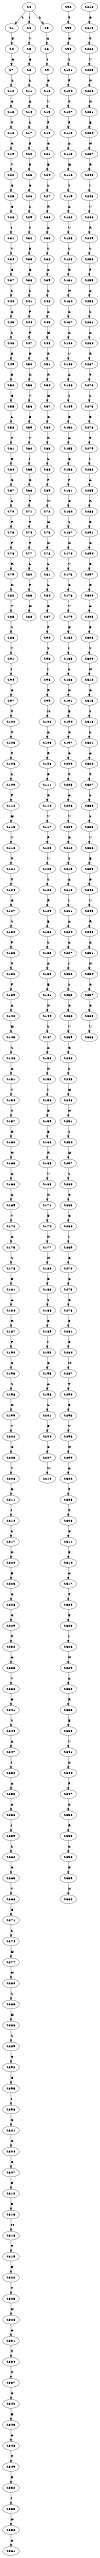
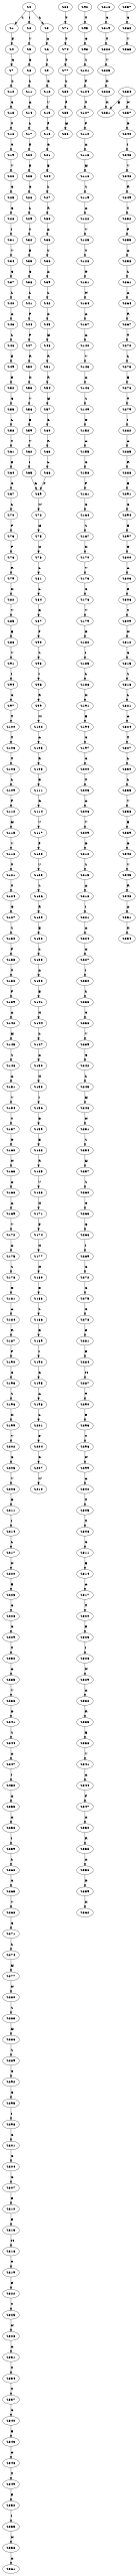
  strict digraph {
    S0
    S1
    S2
    S3
    S4
    S5
    S6
    S7
    S8
    S9
    S10
    S11
    S12
    S13
    S14
    S15
    S16
    S17
    S18
    S19
    S20
    S21
    S22
    S23
    S24
    S25
    S26
    S27
    S28
    S29
    S30
    S31
    S32
    S33
    S34
    S35
    S36
    S37
    S38
    S39
    S40
    S41
    S42
    S43
    S44
    S45
    S46
    S47
    S48
    S49
    S50
    S51
    S52
    S53
    S54
    S55
    S56
    S57
    S58
    S59
    S60
    S61
    S62
    S63
    S64
    S65
    S66
    S67
    S68
    S69
    S70
    S71
    S72
    S73
    S74
    S75
    S76
    S77
    S78
    S79
    S80
    S81
    S82
    S83
    S84
    S85
    S86
    S87
    S88
    S90
    S91
    S93
    S94
    S92
    S95
    S96
    S97
    S98
    S99
    S100
    S101
    S102
    S103
    S104
    S105
    S106
    S107
    S108
    S109
    S110
    S111
    S112
    S113
    S114
    S115
    S116
    S117
    S118
    S119
    S120
    S121
    S122
    S123
    S124
    S125
    S126
    S127
    S128
    S129
    S130
    S131
    S132
    S133
    S134
    S135
    S136
    S137
    S138
    S139
    S140
    S141
    S142
    S143
    S144
    S145
    S146
    S147
    S148
    S149
    S150
    S151
    S152
    S153
    S154
    S155
    S156
    S157
    S158
    S159
    S160
    S161
    S162
    S163
    S164
    S165
    S166
    S167
    S168
    S169
    S170
    S171
    S172
    S173
    S174
    S175
    S176
    S177
    S178
    S179
    S180
    S181
    S182
    S183
    S184
    S185
    S186
    S187
    S188
    S189
    S190
    S191
    S192
    S193
    S194
    S195
    S196
    S197
    S198
    S199
    S200
    S201
    S202
    S203
    S204
    S205
    S206
    S207
    S208
    S209
    S210
    S211
    S212
    S214
    S215
    S217
    S218
    S216
    S219
    S220
    S221
    S222
    S223
    S224
    S225
    S226
    S227
    S228
    S229
    S230
    S231
    S232
    S233
    S234
    S235
    S236
    S237
    S238
    S239
    S240
    S241
    S242
    S243
    S244
    S245
    S246
    S247
    S248
    S249
-   S250
+   S250 [label=S450]
    S251
    S252
    S253
    S254
    S255
    S256
    S257
    S258
    S259
    S260
    S261
    S262
    S263
    S264
    S265
    S266
    S267
    S268
    S269
    S270
    S271
    S272
    S273
    S274
    S275
    S276
    S277
    S278
    S279
    S280
    S281
    S282
    S283
    S284
    S285
    S286
    S287
    S288
    S289
    S290
    S291
    S292
    S293
    S294
    S295
    S296
    S297
    S298
    S299
    S300
    S301
    S302
-   S303 [label=S403]
+   S303
    S304
    S305
    S306
    S307
    S308
    S309
    S310
    S311
    S312
    S313
    S314
    S315
    S316
    S317
    S318
    S319
    S320
    S321
    S322
    S323
    S324
    S325
    S326
    S327
    S328
    S329
    S330
    S331
    S332
    S333
    S334
    S335
    S336
    S337
    S338
    S339
    S340
    S341
    S342
    S343
    S344
    S345
    S346
    S347
    S348
    S349
    S350
    S351
    S352
    S353
    S354
    S355
    S356
    S357
    S358
    S359
    S360
    S361
    S362
    S363
    S0 -> S1 [label=S]
    S0 -> S2 [label=I]
    S0 -> S3 [label=L]
    S1 -> S4 [label=F]
    S2 -> S5 [label=V]
    S3 -> S6 [label=A]
    S4 -> S7 [label=G]
    S5 -> S8 [label=G]
    S6 -> S9 [label=I]
    S7 -> S10 [label=L]
    S8 -> S11 [label=L]
    S9 -> S12 [label=G]
    S10 -> S13 [label=G]
    S11 -> S14 [label=A]
    S12 -> S15 [label=V]
    S13 -> S16 [label=T]
    S14 -> S17 [label=L]
    S15 -> S18 [label=P]
    S16 -> S19 [label=C]
    S17 -> S20 [label=F]
    S18 -> S21 [label=G]
    S19 -> S22 [label=V]
    S20 -> S23 [label=F]
    S21 -> S24 [label=E]
    S22 -> S25 [label=G]
    S23 -> S26 [label=G]
    S24 -> S27 [label=L]
    S25 -> S28 [label=G]
    S26 -> S29 [label=L]
    S27 -> S30 [label=R]
    S28 -> S31 [label=I]
    S29 -> S32 [label=Y]
    S30 -> S33 [label=A]
    S31 -> S34 [label=V]
    S32 -> S35 [label=F]
    S33 -> S36 [label=Y]
    S34 -> S37 [label=G]
    S35 -> S38 [label=G]
    S36 -> S39 [label=A]
    S37 -> S40 [label=L]
    S38 -> S41 [label=L]
    S39 -> S42 [label=L]
    S40 -> S43 [label=A]
    S41 -> S44 [label=P]
    S42 -> S45 [label=A]
    S43 -> S46 [label=L]
    S44 -> S47 [label=P]
    S45 -> S48 [label=H]
    S46 -> S49 [label=F]
    S47 -> S50 [label=R]
    S48 -> S51 [label=R]
    S49 -> S52 [label=F]
    S50 -> S53 [label=K]
    S51 -> S54 [label=R]
    S52 -> S55 [label=G]
    S53 -> S56 [label=V]
    S54 -> S57 [label=H]
    S55 -> S58 [label=L]
    S56 -> S59 [label=E]
    S57 -> S60 [label=G]
    S58 -> S61 [label=Y]
    S59 -> S62 [label=V]
    S60 -> S63 [label=R]
    S61 -> S64 [label=F]
    S62 -> S65 [label=I]
    S63 -> S66 [label=L]
    S64 -> S67 [label=G]
-   S65 -> S68 [label=G]
+   S65 -> S69 [label=G]
    S66 -> S69 [label=P]
    S67 -> S70 [label=L]
    S68 -> S71 [label=T]
    S69 -> S72 [label=W]
    S70 -> S73 [label=P]
    S71 -> S74 [label=T]
    S72 -> S75 [label=H]
    S73 -> S76 [label=P]
    S74 -> S77 [label=T]
    S75 -> S78 [label=K]
    S76 -> S79 [label=R]
    S77 -> S80 [label=L]
    S78 -> S81 [label=L]
    S79 -> S82 [label=K]
    S80 -> S83 [label=P]
    S81 -> S84 [label=L]
    S82 -> S85 [label=V]
    S83 -> S86 [label=H]
    S84 -> S87 [label=E]
-   S85 -> S88 [label=S]
+   S85 -> S88 [label=E]
    S87 -> S90 [label=P]
    S88 -> S91 [label=V]
    S90 -> S93 [label=S]
    S91 -> S94 [label=I]
    S93 -> S96 [label=I]
    S94 -> S97 [label=G]
    S92 -> S95 [label=T]
    S95 -> S98 [label=Q]
    S96 -> S99 [label=R]
    S97 -> S100 [label=T]
    S98 -> S101 [label=S]
    S99 -> S102 [label=M]
    S100 -> S103 [label=T]
    S101 -> S104 [label=P]
    S102 -> S105 [label=A]
    S103 -> S106 [label=T]
    S104 -> S107 [label=T]
    S105 -> S108 [label=R]
    S106 -> S109 [label=L]
    S107 -> S110 [label=P]
    S108 -> S111 [label=D]
    S109 -> S112 [label=P]
    S110 -> S113 [label=A]
    S111 -> S114 [label=G]
    S112 -> S115 [label=H]
    S113 -> S116 [label=H]
    S114 -> S117 [label=V]
    S115 -> S118 [label=V]
    S116 -> S119 [label=S]
    S117 -> S120 [label=P]
    S118 -> S121 [label=T]
    S119 -> S122 [label=A]
    S120 -> S123 [label=V]
    S121 -> S124 [label=T]
    S122 -> S125 [label=V]
    S123 -> S126 [label=S]
    S124 -> S127 [label=Q]
    S125 -> S128 [label=Y]
    S126 -> S129 [label=R]
    S127 -> S130 [label=S]
    S128 -> S131 [label=D]
    S129 -> S132 [label=E]
    S130 -> S133 [label=P]
    S131 -> S134 [label=N]
    S132 -> S135 [label=L]
    S133 -> S136 [label=T]
    S134 -> S137 [label=A]
    S135 -> S138 [label=A]
    S136 -> S139 [label=P]
    S137 -> S140 [label=A]
    S138 -> S141 [label=E]
    S139 -> S142 [label=A]
    S140 -> S143 [label=V]
    S141 -> S144 [label=K]
    S142 -> S145 [label=H]
    S143 -> S146 [label=A]
    S144 -> S147 [label=L]
    S145 -> S148 [label=S]
    S146 -> S149 [label=S]
    S147 -> S150 [label=A]
    S148 -> S151 [label=A]
    S149 -> S152 [label=D]
    S150 -> S153 [label=K]
    S151 -> S154 [label=V]
    S152 -> S155 [label=A]
    S153 -> S156 [label=I]
    S154 -> S157 [label=Y]
    S155 -> S158 [label=G]
    S156 -> S159 [label=D]
    S157 -> S160 [label=D]
    S158 -> S161 [label=P]
    S159 -> S162 [label=E]
    S160 -> S163 [label=N]
    S161 -> S164 [label=C]
    S162 -> S165 [label=R]
    S163 -> S166 [label=A]
    S164 -> S167 [label=S]
    S165 -> S168 [label=V]
    S166 -> S169 [label=A]
    S167 -> S170 [label=K]
    S168 -> S171 [label=K]
    S169 -> S172 [label=V]
    S170 -> S173 [label=V]
    S171 -> S174 [label=F]
    S172 -> S175 [label=A]
    S173 -> S176 [label=G]
    S174 -> S177 [label=K]
    S175 -> S178 [label=S]
    S176 -> S179 [label=V]
    S177 -> S180 [label=N]
    S178 -> S181 [label=D]
    S179 -> S182 [label=D]
    S180 -> S183 [label=D]
    S181 -> S184 [label=A]
    S182 -> S185 [label=I]
    S183 -> S186 [label=S]
    S184 -> S187 [label=R]
    S185 -> S188 [label=L]
    S186 -> S189 [label=E]
    S187 -> S190 [label=P]
    S188 -> S191 [label=K]
    S189 -> S192 [label=I]
    S190 -> S193 [label=C]
    S191 -> S194 [label=E]
    S192 -> S195 [label=C]
    S193 -> S196 [label=S]
    S194 -> S197 [label=G]
    S195 -> S198 [label=A]
    S196 -> S199 [label=K]
    S197 -> S200 [label=G]
    S198 -> S201 [label=L]
    S199 -> S202 [label=V]
    S200 -> S203 [label=T]
    S201 -> S204 [label=F]
    S202 -> S205 [label=G]
    S203 -> S206 [label=A]
    S204 -> S207 [label=C]
    S205 -> S208 [label=V]
    S206 -> S209 [label=V]
    S207 -> S210 [label=W]
    S208 -> S211 [label=D]
    S209 -> S212 [label=D]
    S211 -> S214 [label=I]
    S212 -> S215 [label=S]
    S214 -> S217 [label=L]
    S215 -> S218 [label=A]
    S217 -> S220 [label=K]
    S218 -> S221 [label=I]
    S216 -> S219 [label=G]
    S219 -> S222 [label=T]
    S220 -> S223 [label=E]
    S221 -> S224 [label=A]
    S222 -> S225 [label=V]
    S223 -> S226 [label=G]
    S224 -> S227 [label=A]
    S225 -> S228 [label=K]
    S226 -> S229 [label=G]
    S227 -> S230 [label=I]
    S228 -> S231 [label=K]
    S229 -> S232 [label=T]
    S230 -> S233 [label=L]
-   S231 -> S234 [label=E]
+   S234 -> S231 [label=E]
    S232 -> S235 [label=A]
    S233 -> S236 [label=C]
    S234 -> S237 [label=N]
    S235 -> S238 [label=V]
    S236 -> S239 [label=V]
    S237 -> S240 [label=D]
    S238 -> S241 [label=D]
    S239 -> S242 [label=G]
    S240 -> S243 [label=I]
    S241 -> S244 [label=S]
    S242 -> S245 [label=L]
    S243 -> S246 [label=V]
    S244 -> S247 [label=A]
    S245 -> S248 [label=H]
    S246 -> S249 [label=R]
    S247 -> S250 [label=I]
    S248 -> S251 [label=N]
    S249 -> S252 [label=Y]
    S250 -> S253 [label=A]
    S251 -> S254 [label=S]
    S252 -> S255 [label=P]
    S253 -> S256 [label=A]
    S254 -> S257 [label=H]
    S255 -> S258 [label=A]
    S256 -> S259 [label=I]
    S257 -> S260 [label=S]
    S258 -> S261 [label=L]
    S259 -> S262 [label=L]
    S260 -> S263 [label=C]
    S261 -> S264 [label=A]
    S262 -> S265 [label=C]
    S263 -> S266 [label=G]
    S264 -> S267 [label=R]
    S265 -> S268 [label=V]
    S266 -> S269 [label=I]
    S267 -> S270 [label=T]
    S268 -> S271 [label=G]
    S269 -> S272 [label=G]
    S270 -> S273 [label=L]
    S271 -> S274 [label=L]
    S272 -> S275 [label=G]
    S273 -> S276 [label=E]
    S274 -> S277 [label=H]
    S275 -> S278 [label=G]
    S276 -> S279 [label=T]
    S277 -> S280 [label=N]
    S278 -> S281 [label=F]
    S279 -> S282 [label=I]
    S280 -> S283 [label=S]
    S281 -> S284 [label=F]
    S282 -> S285 [label=A]
    S283 -> S286 [label=H]
    S284 -> S287 [label=M]
    S285 -> S288 [label=R]
    S286 -> S289 [label=S]
    S287 -> S290 [label=T]
    S288 -> S291 [label=E]
    S289 -> S292 [label=C]
    S290 -> S293 [label=F]
    S291 -> S294 [label=G]
    S292 -> S295 [label=G]
    S293 -> S296 [label=Y]
    S294 -> S297 [label=E]
    S295 -> S298 [label=I]
    S296 -> S299 [label=N]
    S297 -> S300 [label=D]
    S298 -> S301 [label=G]
    S299 -> S302 [label=A]
    S300 -> S303 [label=A]
    S301 -> S304 [label=G]
    S302 -> S305 [label=T]
    S303 -> S306 [label=F]
    S304 -> S307 [label=G]
    S305 -> S308 [label=T]
    S306 -> S309 [label=Y]
    S307 -> S310 [label=F]
    S308 -> S311 [label=G]
    S309 -> S312 [label=N]
    S310 -> S313 [label=F]
    S311 -> S314 [label=E]
    S312 -> S315 [label=G]
    S313 -> S316 [label=M]
    S314 -> S317 [label=A]
    S315 -> S318 [label=S]
    S316 -> S319 [label=T]
    S317 -> S320 [label=T]
    S318 -> S321 [label=L]
    S319 -> S322 [label=F]
    S320 -> S323 [label=F]
    S321 -> S324 [label=A]
    S322 -> S325 [label=Y]
    S323 -> S326 [label=I]
    S324 -> S327 [label=T]
    S325 -> S328 [label=N]
    S326 -> S329 [label=N]
    S327 -> S330 [label=L]
    S328 -> S331 [label=A]
    S329 -> S332 [label=A]
    S330 -> S333 [label=L]
    S331 -> S334 [label=T]
    S332 -> S335 [label=R]
    S333 -> S336 [label=V]
    S334 -> S337 [label=T]
    S335 -> S338 [label=E]
    S336 -> S339 [label=E]
    S337 -> S340 [label=G]
    S338 -> S341 [label=V]
    S339 -> S342 [label=D]
    S340 -> S343 [label=E]
    S341 -> S344 [label=A]
    S342 -> S345 [label=V]
    S343 -> S346 [label=A]
    S344 -> S347 [label=P]
    S345 -> S348 [label=R]
    S346 -> S349 [label=T]
    S347 -> S350 [label=A]
    S348 -> S351 [label=A]
    S349 -> S352 [label=F]
    S350 -> S353 [label=R]
    S351 -> S354 [label=K]
    S352 -> S355 [label=I]
    S353 -> S356 [label=A]
-   S354 -> S357 [label=G]
    S355 -> S358 [label=N]
    S356 -> S359 [label=D]
    S357 -> S360 [label=G]
    S358 -> S361 [label=A]
    S359 -> S362 [label=K]
    S360 -> S363 [label=V]
  }
